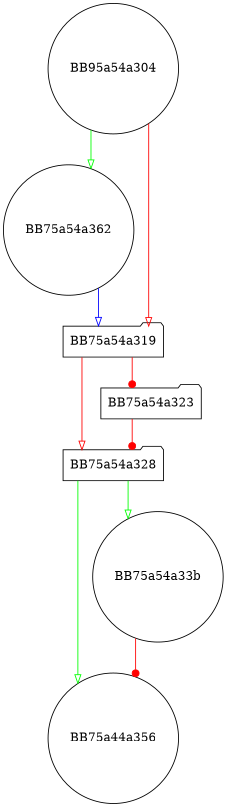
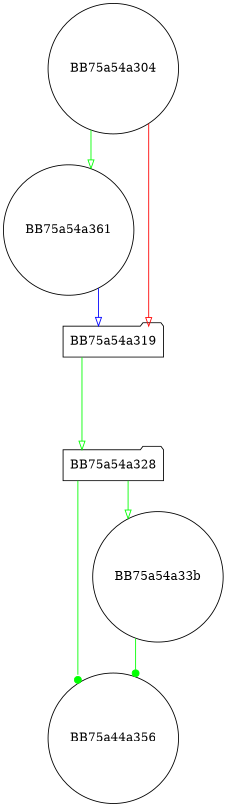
  digraph {
    splines=ortho
    node [shape=circle]
    edge [arrowhead=onormal color=green]
-   BB75a54a304 [label=BB95a54a304]
-   BB75a54a361 [label=BB75a54a362]
+   BB75a54a304
+   BB75a54a361
    BB75a54a319 [shape=folder]
    BB75a54a328 [shape=folder]
-   BB75a54a323 [shape=folder]
    n6 [label=BB75a44a356]
    BB75a54a33b
    BB75a54a304 -> BB75a54a361
    BB75a54a304 -> BB75a54a319 [color=red]
    BB75a54a361 -> BB75a54a319 [color=blue]
-   BB75a54a319 -> BB75a54a328 [color=red]
-   BB75a54a319 -> BB75a54a323 [arrowhead=dot color=red]
-   BB75a54a328 -> n6
+   BB75a54a319 -> BB75a54a328
+   BB75a54a328 -> n6 [arrowhead=dot]
    BB75a54a328 -> BB75a54a33b
-   BB75a54a323 -> BB75a54a328 [arrowhead=dot color=red]
-   BB75a54a33b -> n6 [arrowhead=dot color=red]
+   BB75a54a33b -> n6 [arrowhead=dot]
  }
